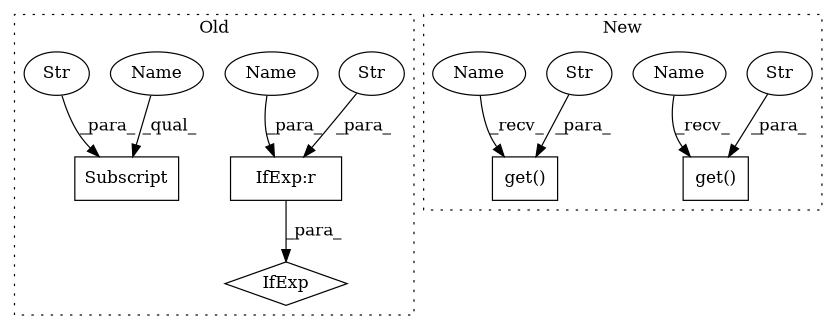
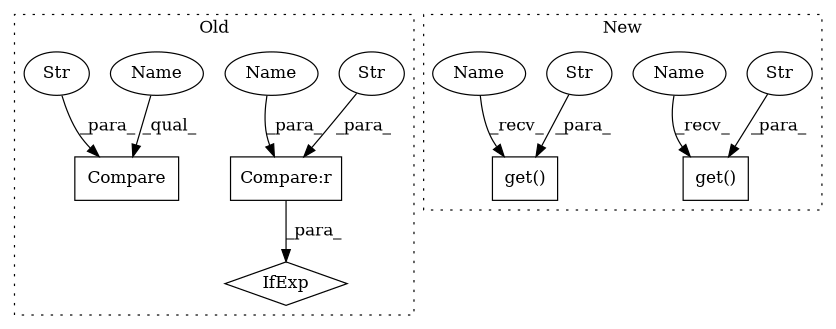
  digraph {
    node [a=66 l=6 s=426 shape=ellipse]
    n1 [a=51 l="4,6" label=IfExp s="422,443" shape=diamond]
-   n2 [a=40 l=17 label="IfExp:r" shape=box]
-   n3 [a=63 l="15,0" label=Subscript s="407,0" shape=box]
+   n2 [a=40 l=17 label="Compare:r" shape=box]
+   n3 [a=63 l="15,0" label=Compare s="407,0" shape=box]
    n4 [l=7 label=Str]
    n5 [l=7 label=Str s=414]
    n6 [a=87 label=Name s=437]
    n7 [a=87 label=Name s=407]
    n8 [a=75 l="11,1" label="get()" s="601,627" shape=box]
    n9 [l=7 label=Str s=612]
    n10 [a=75 l="11,1" label="get()" s="309,335" shape=box]
    n11 [l=8 label=Str s=320]
    n12 [a=87 label=Name s=309]
    n13 [a=87 label=Name s=601]
    subgraph cluster_1 {
      label=Old
      style=dotted
      n1
      n2
      n3
      n4
      n5
      n6
      n7
    }
    subgraph cluster_2 {
      label=New
      style=dotted
      n8
      n9
      n10
      n11
      n12
      n13
    }
    n2 -> n1 [label=_para_]
    n4 -> n2 [label=_para_]
    n5 -> n3 [label=_para_]
    n6 -> n2 [label=_para_]
    n7 -> n3 [label=_qual_]
    n9 -> n8 [label=_para_]
    n11 -> n10 [label=_para_]
    n12 -> n10 [label=_recv_]
    n13 -> n8 [label=_recv_]
  }
